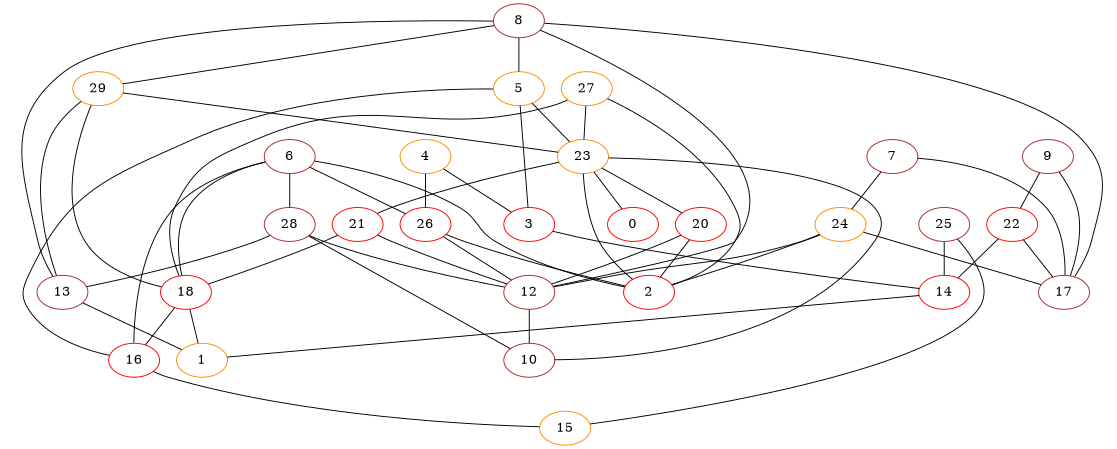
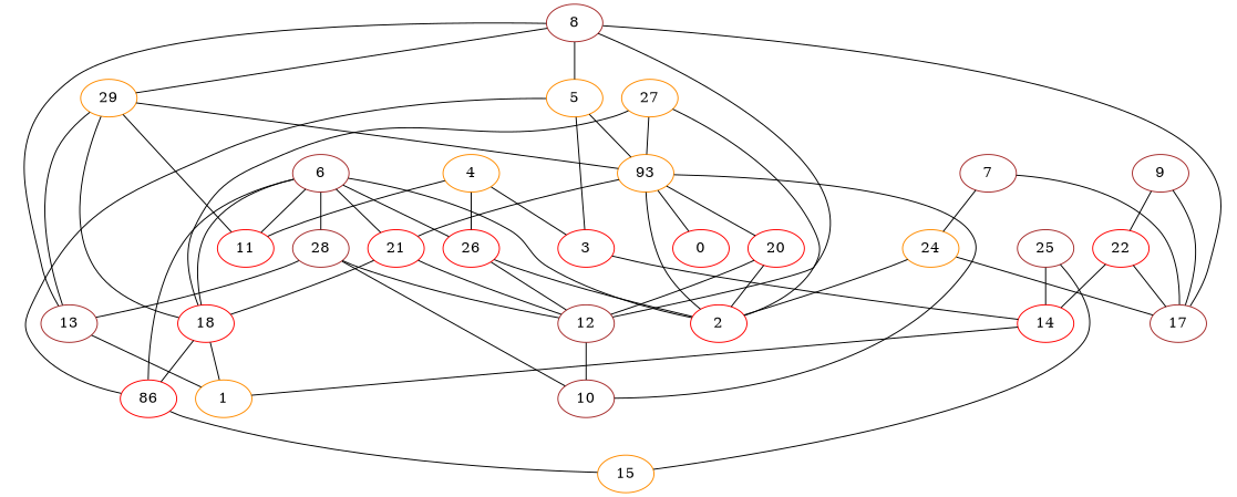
  digraph {
    node [color=red]
    edge [color=black dir=none]
    4 [color=darkorange]
+   11
    26
    3
    13 [color=brown]
    1 [color=darkorange]
    24 [color=darkorange]
    2
    12 [color=brown]
    17 [color=brown]
    10 [color=brown]
    18
-   16
+   16 [label=86]
    15 [color=darkorange]
    20
    27 [color=darkorange]
-   23 [color=darkorange]
+   23 [color=darkorange label=93]
    21
    0
    28 [color=brown]
    7 [color=brown]
    22
    14
    9 [color=brown]
    6 [color=brown]
    5 [color=darkorange]
    8 [color=brown]
    29 [color=darkorange]
    25 [color=brown]
    subgraph sub_1 {
      4
+     11
      26
      3
      13
      1
      24
      2
      12
      17
      10
      18
      16
      15
      20
      27
      23
      21
      0
      28
      7
      22
      14
      9
      6
      5
      8
      29
      25
    }
+   4 -> 11
    4 -> 26
    4 -> 3
    26 -> 2
    26 -> 12
    3 -> 14
    13 -> 1
    24 -> 2
-   24 -> 12
    24 -> 17
    12 -> 10
    18 -> 1
    18 -> 16
    16 -> 15
    20 -> 2
    20 -> 12
    27 -> 2
    27 -> 18
    27 -> 23
    23 -> 2
    23 -> 10
    23 -> 20
    23 -> 21
    23 -> 0
    21 -> 12
    21 -> 18
    28 -> 13
    28 -> 12
    28 -> 10
    7 -> 24
    7 -> 17
    22 -> 17
    22 -> 14
    14 -> 1
    9 -> 17
    9 -> 22
+   6 -> 11
    6 -> 26
    6 -> 2
    6 -> 18
    6 -> 16
+   6 -> 21
    6 -> 28
    5 -> 3
    5 -> 16
    5 -> 23
    8 -> 13
    8 -> 12
    8 -> 17
    8 -> 5
    8 -> 29
+   29 -> 11
    29 -> 13
    29 -> 18
    29 -> 23
    25 -> 15
    25 -> 14
  }
